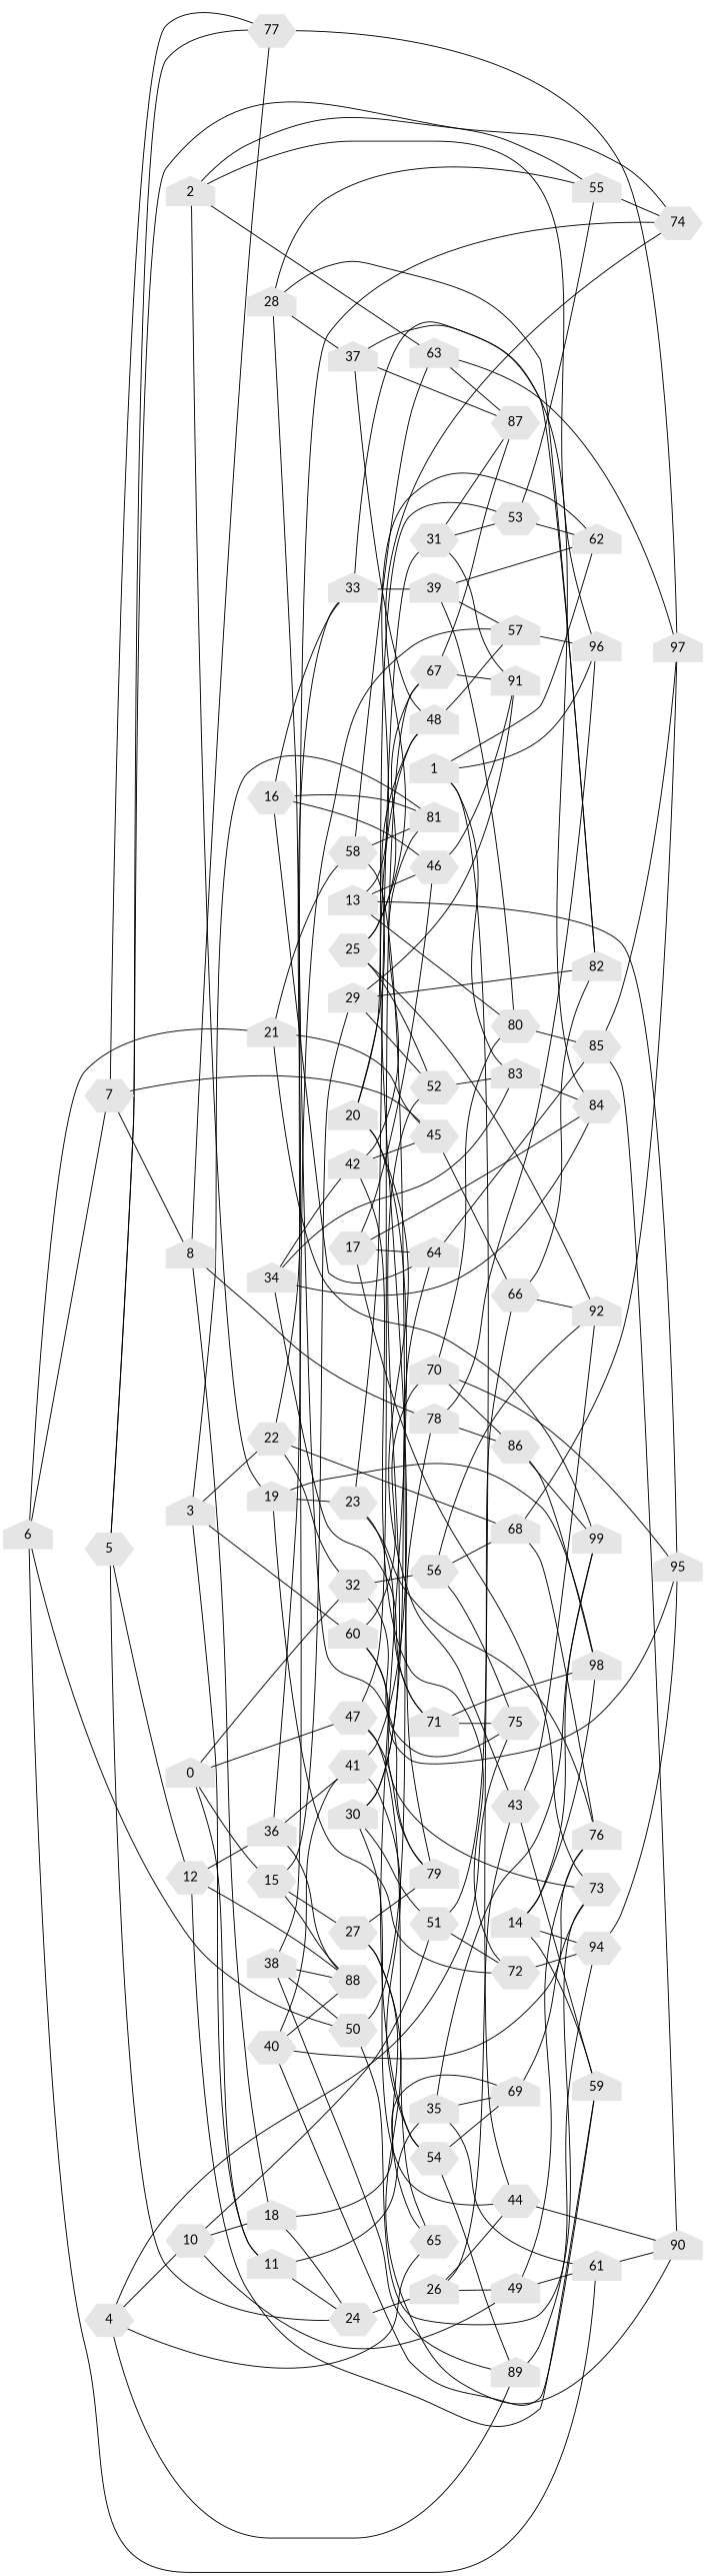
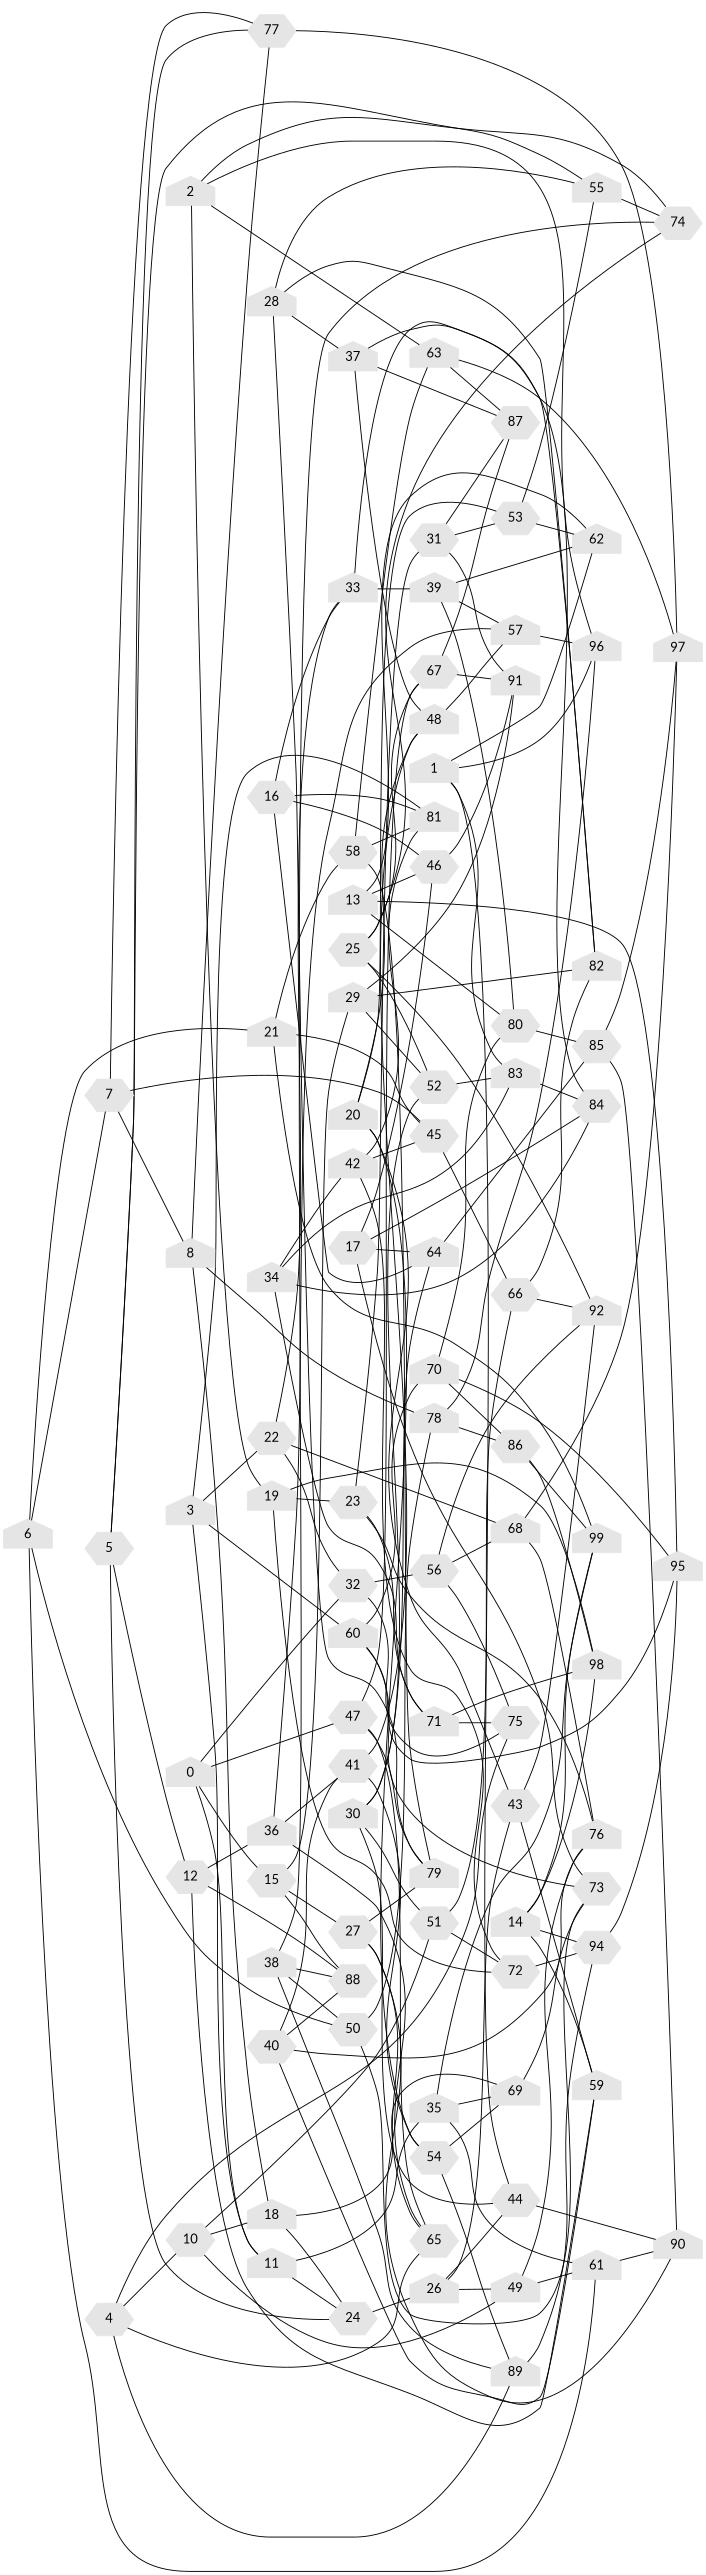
  graph {
    fontname=Lato
    rankdir=LR
    node [color=gray90 fontname=Lato shape=house style=filled]
    edge [fontname=Lato]
    44 [shape=hexagon]
    1
    62
    83
    96
    90
    84 [shape=hexagon]
    2
    19
    63
    74 [shape=hexagon]
    98
    23 [shape=hexagon]
    72 [shape=hexagon]
    87 [shape=hexagon]
    97
    3
    11
    22 [shape=hexagon]
    60
    81
    24 [shape=hexagon]
    35
    32 [shape=hexagon]
    33
    68
    95
    73 [shape=hexagon]
    70
    4 [shape=hexagon]
    10 [shape=hexagon]
    65 [shape=hexagon]
    75 [shape=hexagon]
    89
    18
    49
    51 [shape=hexagon]
    94 [shape=hexagon]
    5 [shape=hexagon]
    12 [shape=hexagon]
    55
    77 [shape=hexagon]
    36
    59
    88 [shape=hexagon]
    26
    7 [shape=hexagon]
    6
    21
    50 [shape=hexagon]
    61
    8
    45 [shape=hexagon]
    n54 [label=99]
    58 [shape=hexagon]
    78
    66 [shape=hexagon]
    69
    86 [shape=hexagon]
    n60 [label=0]
    15 [shape=hexagon]
    47 [shape=hexagon]
    27 [shape=hexagon]
    29
    56 [shape=hexagon]
    67 [shape=hexagon]
    79
    76
    41 [shape=hexagon]
    57
    13
    46 [shape=hexagon]
    80 [shape=hexagon]
    91
    85 [shape=hexagon]
    14
    52 [shape=hexagon]
    82
    16 [shape=hexagon]
    64
    39
    17 [shape=hexagon]
    31 [shape=hexagon]
    71
    43 [shape=hexagon]
    20
    48
    53 [shape=hexagon]
    54 [shape=hexagon]
    92
    25 [shape=hexagon]
    28
    37
    30
    34
    42
    38
    40 [shape=hexagon]
    44 -- 90
    1 -- 44
    1 -- 62
    1 -- 83
    1 -- 96
    83 -- 84
    2 -- 96
    2 -- 19
    2 -- 63
    2 -- 74
    19 -- 98
    19 -- 23
    19 -- 72
    63 -- 87
    63 -- 97
    23 -- 76
    23 -- 31
    23 -- 71
    72 -- 94
    3 -- 11
    3 -- 22
    3 -- 60
    3 -- 81
    11 -- 24
    11 -- 35
    22 -- 32
    22 -- 33
    22 -- 68
    60 -- 95
    60 -- 73
    60 -- 70
    24 -- 26
    35 -- 61
    35 -- n54
    35 -- 69
    32 -- 75
    32 -- 56
    33 -- 82
    33 -- 39
    68 -- 97
    68 -- 76
    70 -- 95
    70 -- 86
    70 -- 80
    4 -- 10
    4 -- 65
    4 -- 75
    4 -- 89
    10 -- 18
    10 -- 49
    10 -- 51
    89 -- 94
    18 -- 24
    18 -- 69
    49 -- 61
    49 -- 76
    51 -- 72
    51 -- 66
    94 -- 95
    5 -- 24
    5 -- 12
    5 -- 55
    5 -- 77
    12 -- 36
    12 -- 59
    12 -- 88
    55 -- 74
    77 -- 97
-   36 -- 88
+   36 -- 65
    36 -- 41
    36 -- 57
    26 -- 44
    26 -- 49
    26 -- 43
    7 -- 77
    7 -- 8
    7 -- 45
    6 -- 7
    6 -- 21
    6 -- 50
    6 -- 61
    21 -- 45
    21 -- n54
    21 -- 58
    50 -- 73
    50 -- 78
    61 -- 90
    8 -- 18
    8 -- 77
    8 -- 78
    45 -- 66
    58 -- 63
    58 -- 81
    58 -- 79
    78 -- 96
    78 -- 86
    66 -- 82
    66 -- 92
    69 -- 73
    86 -- 98
    86 -- n54
    n60 -- 11
    n60 -- 32
    n60 -- 15
    n60 -- 47
    15 -- 88
    15 -- 27
    15 -- 29
    47 -- 65
    47 -- 67
    47 -- 79
    27 -- 90
    27 -- 65
    27 -- 79
    29 -- 91
    29 -- 52
    29 -- 82
    56 -- 68
    56 -- 75
    56 -- 92
    67 -- 87
    67 -- 91
    41 -- 48
    41 -- 54
    57 -- 96
    13 -- 62
    13 -- 95
    13 -- 46
    13 -- 80
    46 -- 91
    80 -- 85
    85 -- 90
    85 -- 97
    14 -- 98
    14 -- 94
    14 -- 59
    14 -- n54
    52 -- 83
    16 -- 81
    16 -- 33
    16 -- 46
    16 -- 64
    64 -- 85
    39 -- 62
    39 -- 57
    39 -- 80
    17 -- 84
    17 -- 73
    17 -- 46
    17 -- 64
    31 -- 87
    31 -- 91
    31 -- 53
    71 -- 98
    71 -- 75
    43 -- 59
    43 -- 92
    20 -- 43
    20 -- 48
    20 -- 53
    20 -- 54
    48 -- 57
    53 -- 62
    53 -- 55
    54 -- 89
    54 -- 69
    25 -- 74
    25 -- 67
    25 -- 52
    25 -- 92
    28 -- 55
    28 -- 79
    28 -- 82
    28 -- 37
    37 -- 84
    37 -- 87
    37 -- 48
    30 -- 44
    30 -- 51
    30 -- 52
    30 -- 64
    34 -- 83
    34 -- 84
    34 -- 71
    34 -- 42
    42 -- 72
    42 -- 81
    42 -- 45
    38 -- 74
    38 -- 89
    38 -- 88
    38 -- 50
    40 -- 59
    40 -- 88
    40 -- 76
    40 -- 41
  }
